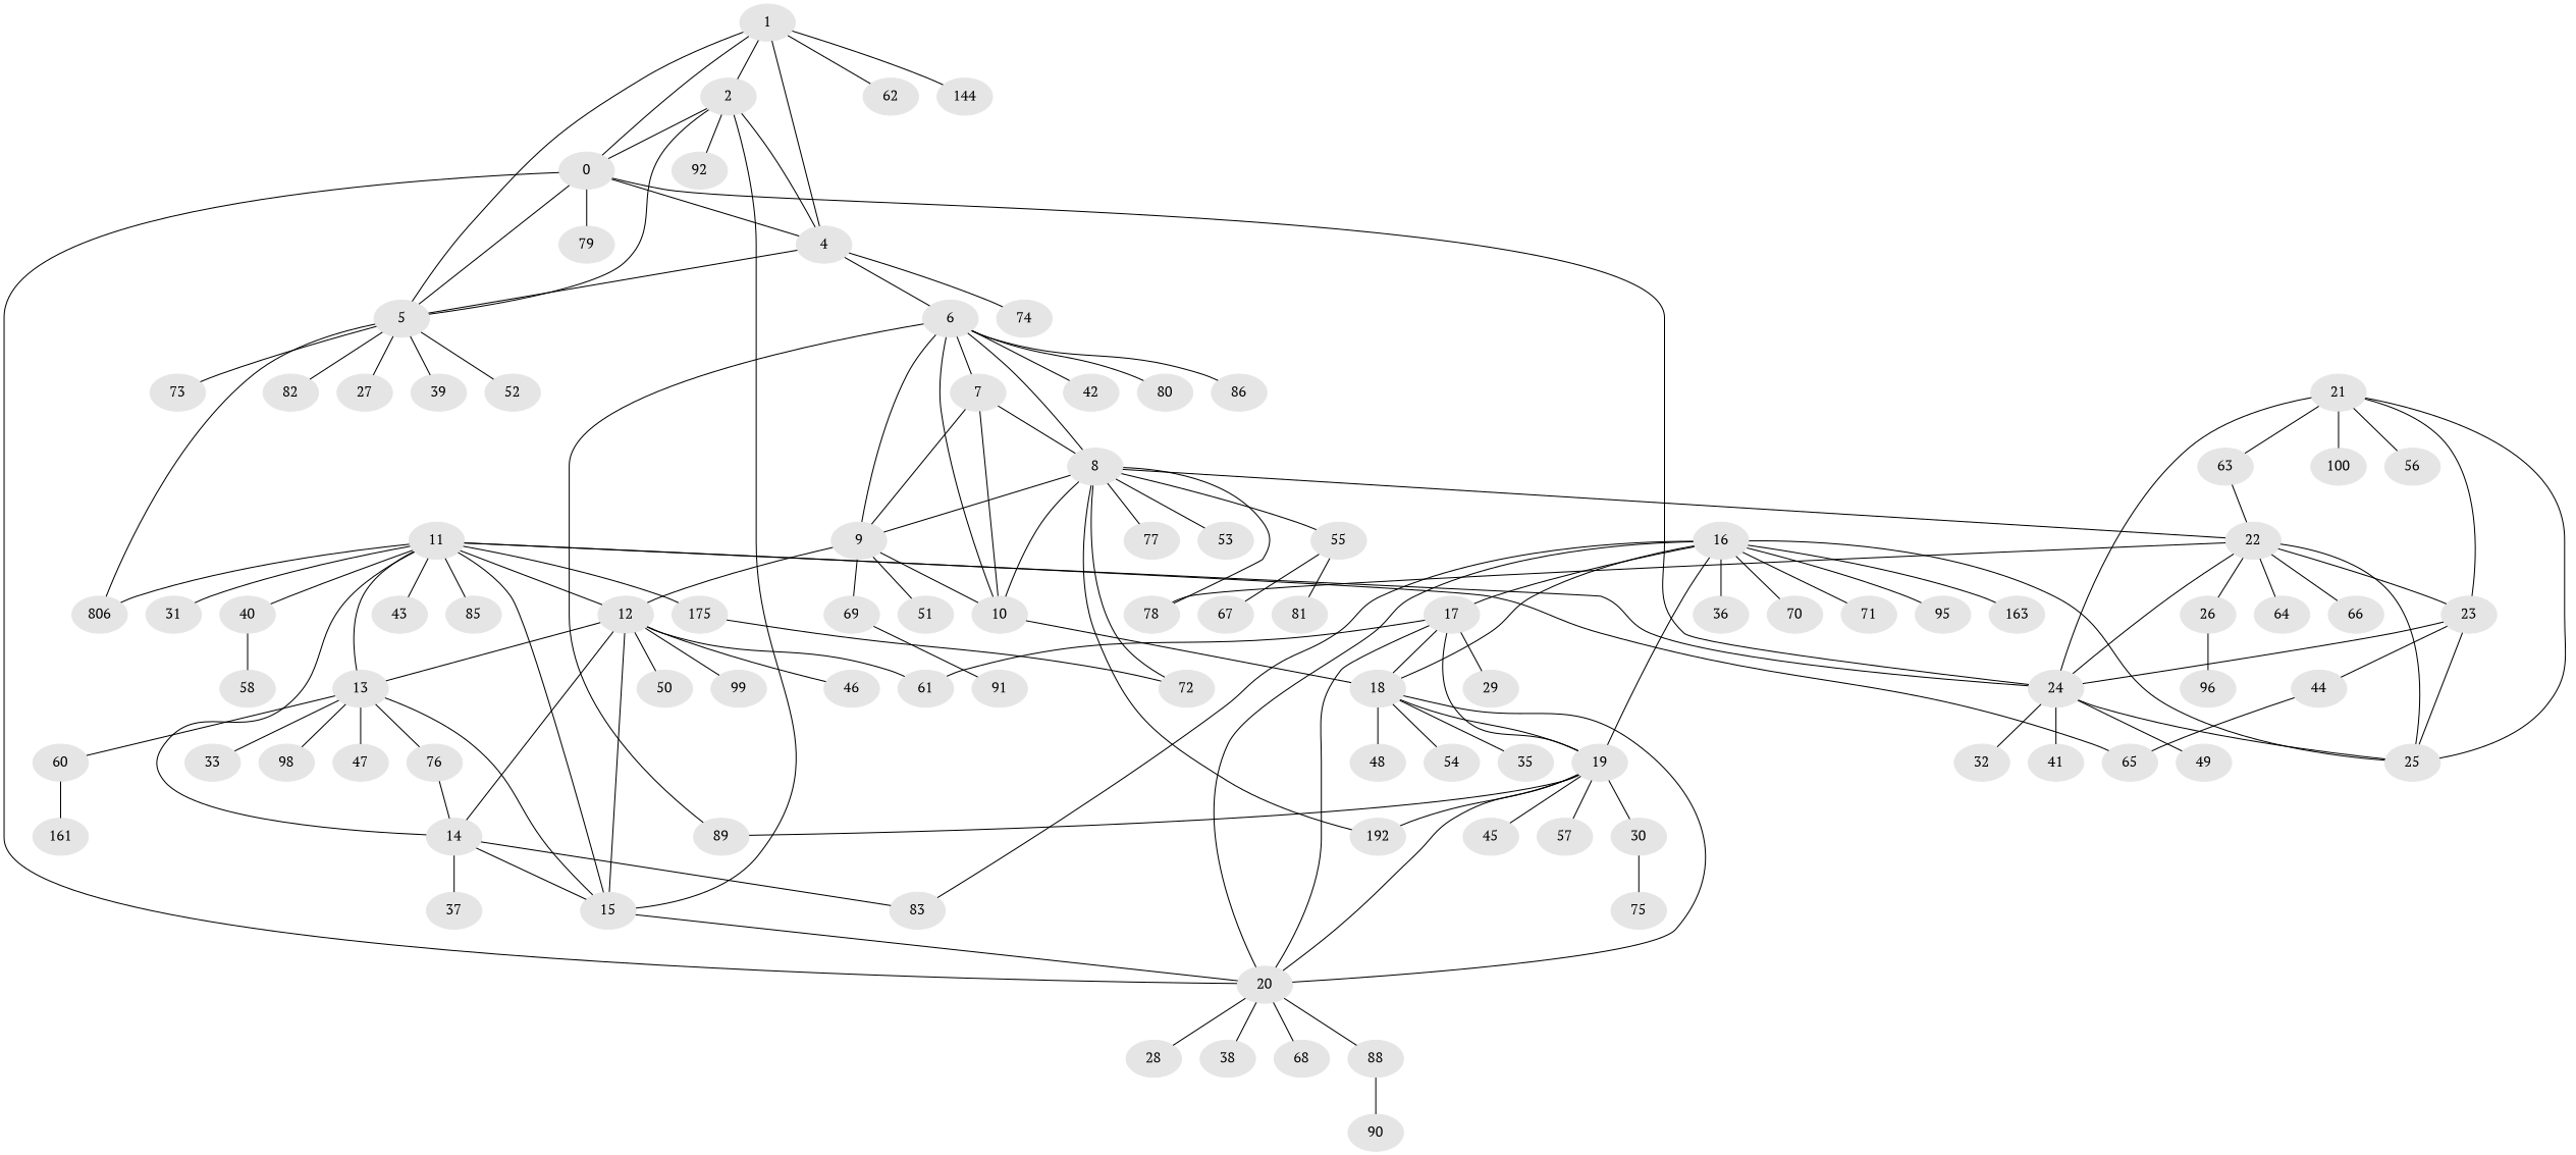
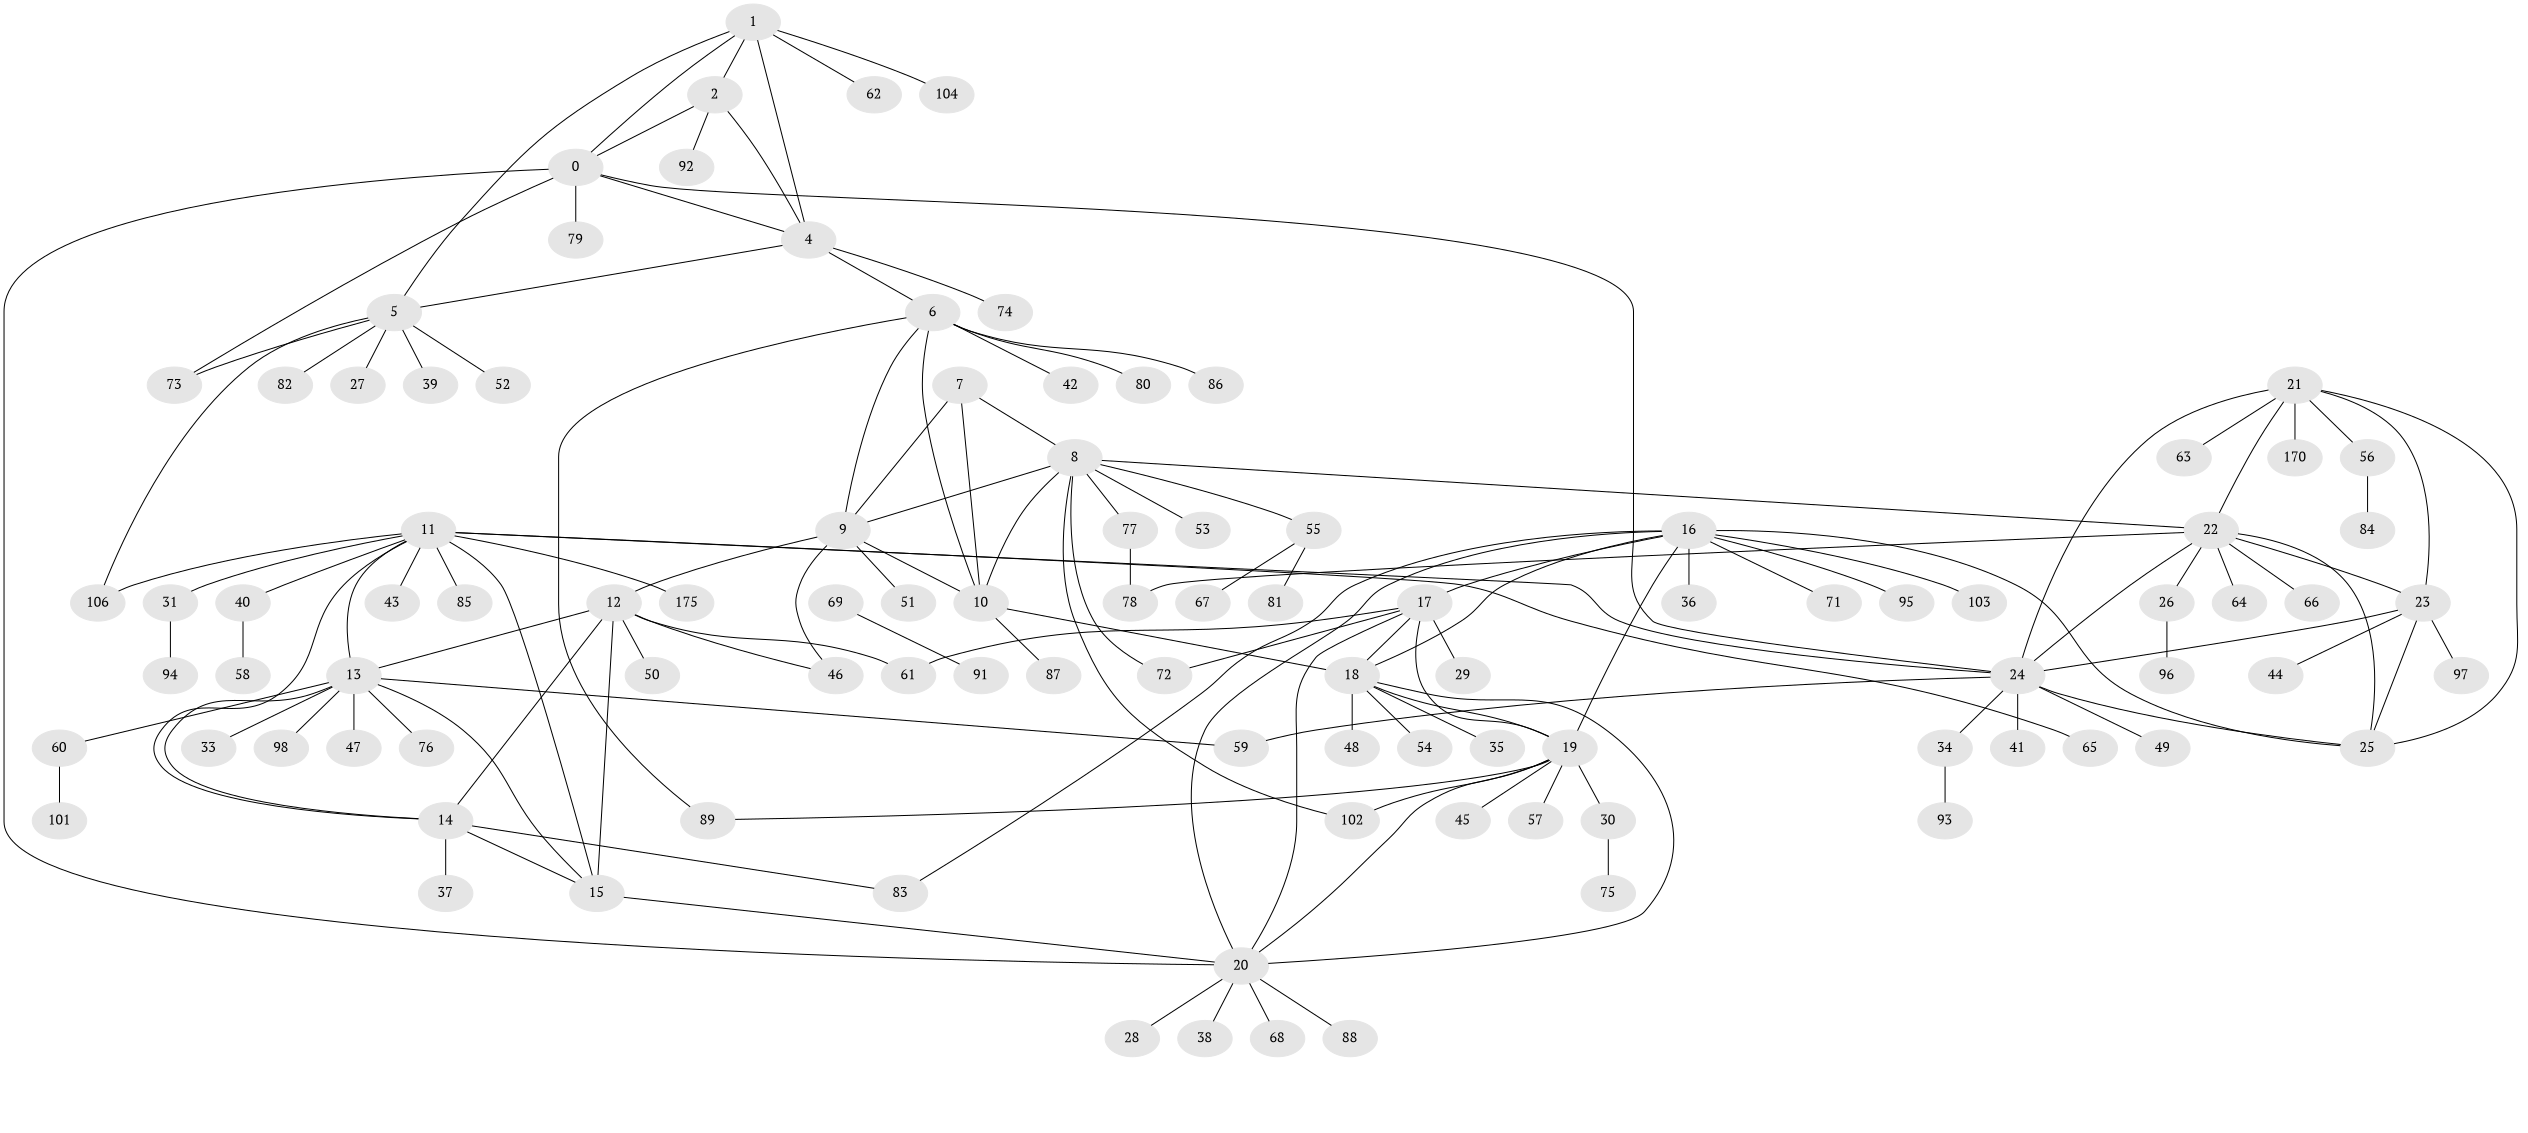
  graph {
    fontname="PT Serif"
    node [color=gray90 fontname="PT Serif" style=filled]
    edge [fontname="PT Serif"]
    1
    2
    n3 [label=0]
    4
    5
    62
-   104 [label=144]
+   104
    15
    92
    20
    24
    79
    6
    74
    27
    39
    52
    73
    82
-   106 [label=806]
+   106
    28
    38
    68
    88
+   59
    25
-   32
+   32 [label=34]
    41
    49
    7
    8
    9
    10
    42
    80
    86
    89
    22
    53
    55
    72
    77
    78
-   102 [label=192]
+   102
    12
    51
    69
    18
+   87
    23
    26
    64
    66
    67
    81
    13
    14
    46
    50
    61
-   99
    91
    19
    35
    48
    54
    11
    31
    40
    43
    65
    85
    n73 [label=175]
    33
    47
    60
    76
    98
    37
    83
+   94
    58
-   101 [label=161]
+   101
    16
    17
    36
-   70
    71
    95
-   103 [label=163]
+   103
    29
    30
    45
    57
    75
-   90
    21
    56
    63
-   100
+   100 [label=170]
    44
+   97
+   84
    96
+   93
    1 -- 2
    1 -- n3
    1 -- 4
    1 -- 5
    1 -- 62
    1 -- 104
    2 -- n3
    2 -- 4
-   2 -- 5
-   2 -- 15
    2 -- 92
    n3 -- 4
-   n3 -- 5
+   n3 -- 73
    n3 -- 20
    n3 -- 24
    n3 -- 79
    4 -- 5
    4 -- 6
    4 -- 74
    5 -- 27
    5 -- 39
    5 -- 52
    5 -- 73
    5 -- 82
    5 -- 106
    15 -- 20
    20 -- 28
    20 -- 38
    20 -- 68
    20 -- 88
+   24 -- 59
    24 -- 25
    24 -- 32
    24 -- 41
    24 -- 49
-   6 -- 7
-   6 -- 8
    6 -- 9
    6 -- 10
    6 -- 42
    6 -- 80
    6 -- 86
    6 -- 89
-   88 -- 90
+   32 -- 93
    7 -- 8
    7 -- 9
    7 -- 10
    8 -- 9
    8 -- 10
    8 -- 22
    8 -- 53
    8 -- 55
    8 -- 72
    8 -- 77
-   8 -- 78
+   77 -- 78
    8 -- 102
    9 -- 10
    9 -- 12
    9 -- 51
-   9 -- 69
+   9 -- 46
    10 -- 18
+   10 -- 87
    22 -- 24
    22 -- 25
    22 -- 78
    22 -- 23
    22 -- 26
    22 -- 64
    22 -- 66
    55 -- 67
    55 -- 81
    12 -- 15
    12 -- 13
    12 -- 14
    12 -- 46
    12 -- 50
    12 -- 61
-   12 -- 99
    69 -- 91
    18 -- 20
    18 -- 19
    18 -- 35
    18 -- 48
    18 -- 54
    23 -- 24
    23 -- 25
    23 -- 44
+   23 -- 97
    26 -- 96
    13 -- 15
-   76 -- 14
+   13 -- 59
+   13 -- 14
    13 -- 33
    13 -- 47
    13 -- 60
    13 -- 76
    13 -- 98
    14 -- 15
    14 -- 37
    14 -- 83
    19 -- 20
    19 -- 89
    19 -- 102
    19 -- 30
    19 -- 45
    19 -- 57
    11 -- 15
    11 -- 24
    11 -- 106
-   11 -- 12
    11 -- 13
    11 -- 14
    11 -- 31
    11 -- 40
    11 -- 43
    11 -- 65
    11 -- 85
    11 -- n73
+   31 -- 94
    40 -- 58
    60 -- 101
    16 -- 20
    16 -- 25
    16 -- 18
    16 -- 19
    16 -- 83
    16 -- 17
    16 -- 36
-   16 -- 70
    16 -- 71
    16 -- 95
    16 -- 103
    17 -- 20
-   n73 -- 72
+   17 -- 72
    17 -- 18
    17 -- 61
    17 -- 19
    17 -- 29
    30 -- 75
    21 -- 24
    21 -- 25
-   63 -- 22
+   21 -- 22
    21 -- 23
    21 -- 56
    21 -- 63
    21 -- 100
-   44 -- 65
+   56 -- 84
  }
